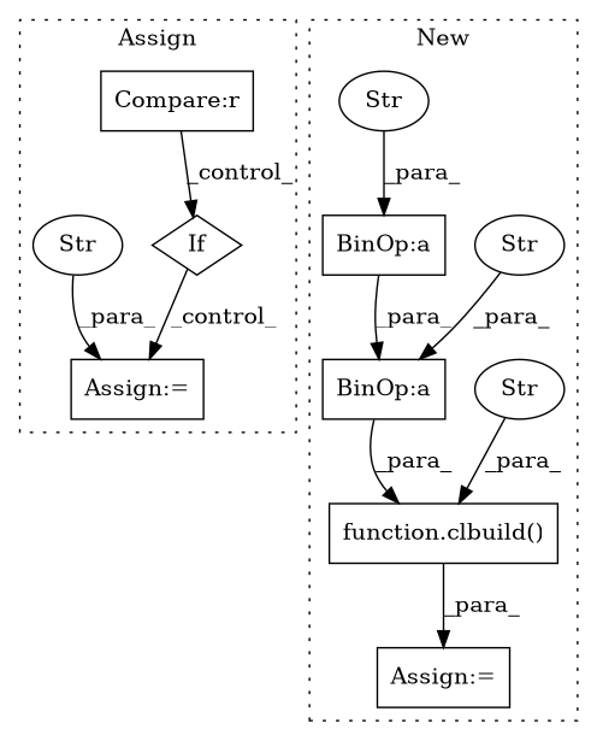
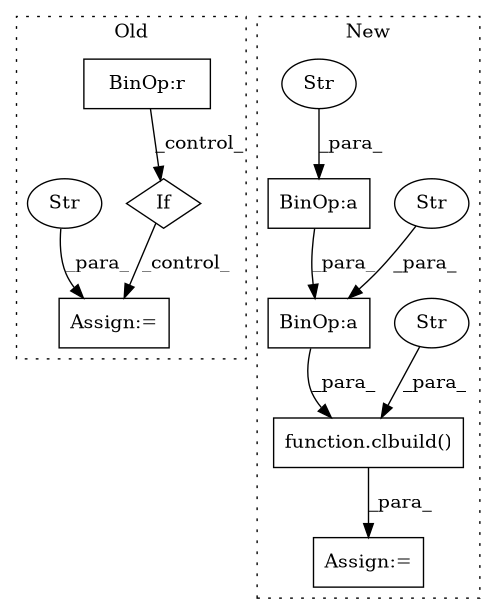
  digraph {
    node [a=66 l=3 s=2727 shape=box]
    n1 [a=96 l=0 label=If shape=diamond]
-   n2 [a=40 l=19 label="Compare:r"]
+   n2 [a=40 l=19 label="BinOp:r"]
    n3 [a=68 label="Assign:=" s=2752]
    n4 [l=5 label=Str s=2755 shape=ellipse]
    n5 [a=75 l="8,1" label="function.clbuild()" s="2754,3025"]
    n6 [l=7 label=Str s=2762 shape=ellipse]
    n7 [a=68 label="Assign:=" s=2751]
    n8 [a=82 l=1 label="BinOp:a" s=2996]
    n9 [a=82 l=17 label="BinOp:a" s=2996]
    n10 [l=12 label=Str s=3013 shape=ellipse]
    n11 [l=225 label=Str s=2771 shape=ellipse]
    subgraph cluster_1 {
-     label=Assign
+     label=Old
      style=dotted
      n1
      n2
      n3
      n4
    }
    subgraph cluster_2 {
      label=New
      style=dotted
      n5
      n6
      n7
      n8
      n9
      n10
      n11
    }
    n1 -> n3 [label=_control_]
    n2 -> n1 [label=_control_]
    n4 -> n3 [label=_para_]
    n5 -> n7 [label=_para_]
    n6 -> n5 [label=_para_]
    n8 -> n9 [label=_para_]
    n9 -> n5 [label=_para_]
    n10 -> n9 [label=_para_]
    n11 -> n8 [label=_para_]
  }
